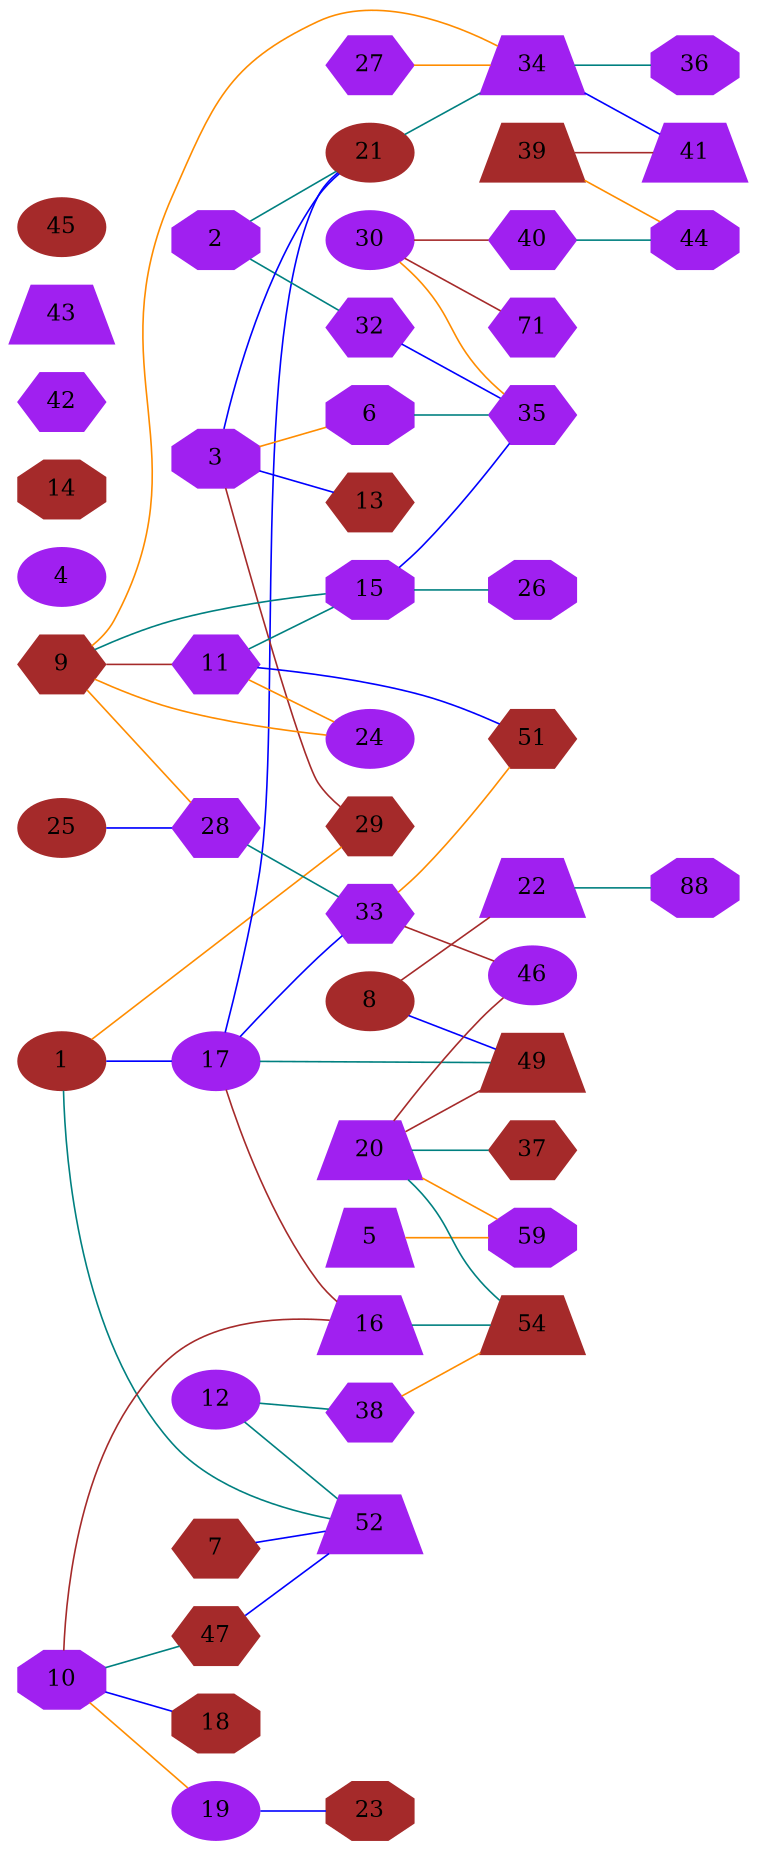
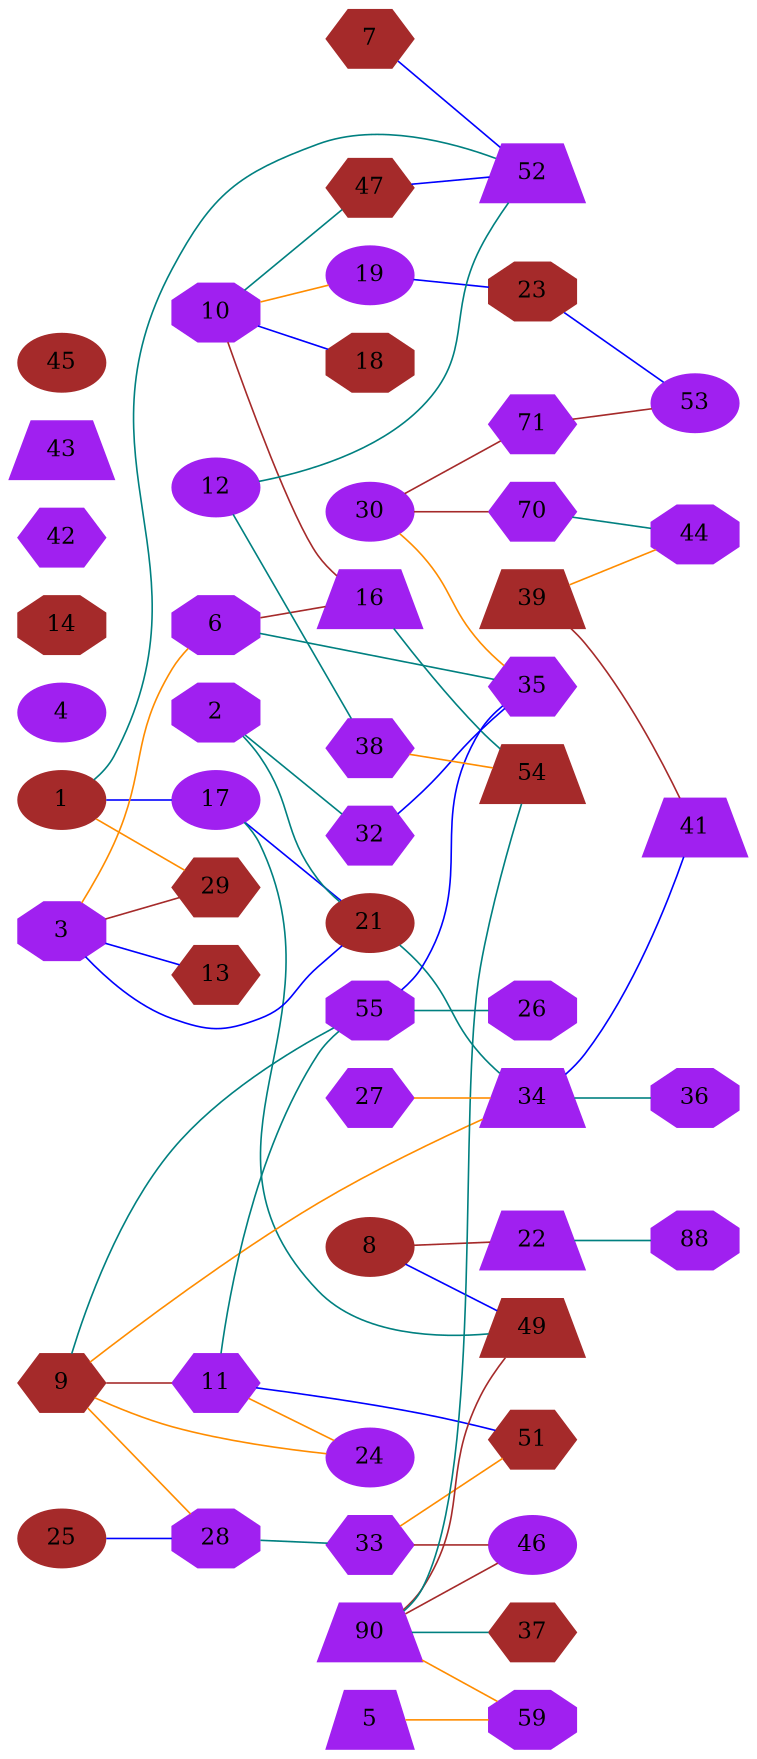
  graph {
    rankdir=LR
    node [color=purple shape=hexagon style=filled]
    edge [color=teal]
    1 [color=brown shape=ellipse]
    17 [shape=ellipse]
    29 [color=brown]
    52 [shape=trapezium]
    21 [color=brown shape=ellipse]
    49 [color=brown shape=trapezium]
    33
    2 [shape=octagon]
    32
    34 [shape=trapezium]
    35
    3 [shape=octagon]
    6 [shape=octagon]
    13 [color=brown]
    16 [shape=trapezium]
    4 [shape=ellipse]
    5 [shape=trapezium]
    n18 [label=59 shape=octagon]
    54 [color=brown shape=trapezium]
    7 [color=brown]
    8 [color=brown shape=ellipse]
    22 [shape=trapezium]
    n23 [label=88 shape=octagon]
    9 [color=brown]
    11
-   15 [shape=octagon]
+   15 [shape=octagon label=55]
    24 [shape=ellipse]
-   28
+   28 [shape=octagon]
    51 [color=brown]
    26 [shape=octagon]
    36 [shape=octagon]
    41 [shape=trapezium]
    10 [shape=octagon]
    18 [color=brown shape=octagon]
    19 [shape=ellipse]
    47 [color=brown]
    23 [color=brown shape=octagon]
    12 [shape=ellipse]
    38
    14 [color=brown shape=octagon]
    46 [shape=ellipse]
-   20 [shape=trapezium]
+   53 [shape=ellipse]
+   20 [shape=trapezium label=90]
    37 [color=brown]
    25 [color=brown shape=ellipse]
    27
    30 [shape=ellipse]
    n48 [label=71]
-   40
+   40 [label=70]
    44 [shape=octagon]
    39 [color=brown shape=trapezium]
    42
    43 [shape=trapezium]
    45 [color=brown shape=ellipse]
    1 -- 17 [color=blue]
    1 -- 29 [color=darkorange]
    1 -- 52
    17 -- 21 [color=blue]
    17 -- 49
-   17 -- 33 [color=blue]
    21 -- 34
    33 -- 51 [color=darkorange]
    33 -- 46 [color=brown]
    2 -- 21
    2 -- 32
    32 -- 35 [color=blue]
    34 -- 36
    34 -- 41 [color=blue]
    3 -- 29 [color=brown]
    3 -- 21 [color=blue]
    3 -- 6 [color=darkorange]
    3 -- 13 [color=blue]
    6 -- 35
-   17 -- 16 [color=brown]
+   6 -- 16 [color=brown]
    16 -- 54
    5 -- n18 [color=darkorange]
    7 -- 52 [color=blue]
    8 -- 49 [color=blue]
    8 -- 22 [color=brown]
    22 -- n23
    9 -- 34 [color=darkorange]
    9 -- 11 [color=brown]
    9 -- 15
    9 -- 24 [color=darkorange]
    9 -- 28 [color=darkorange]
    11 -- 15
    11 -- 24 [color=darkorange]
    11 -- 51 [color=blue]
    15 -- 35 [color=blue]
    15 -- 26
    28 -- 33
    10 -- 16 [color=brown]
    10 -- 18 [color=blue]
    10 -- 19 [color=darkorange]
    10 -- 47
    19 -- 23 [color=blue]
    47 -- 52 [color=blue]
+   23 -- 53 [color=blue]
    12 -- 52
    12 -- 38
    38 -- 54 [color=darkorange]
    20 -- 49 [color=brown]
    20 -- n18 [color=darkorange]
    20 -- 54
    20 -- 46 [color=brown]
    20 -- 37
    25 -- 28 [color=blue]
    27 -- 34 [color=darkorange]
    30 -- 35 [color=darkorange]
    30 -- n48 [color=brown]
    30 -- 40 [color=brown]
+   n48 -- 53 [color=brown]
    40 -- 44
    39 -- 41 [color=brown]
    39 -- 44 [color=darkorange]
  }
